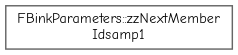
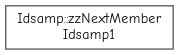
  digraph {
    rankdir=LR
    fontname="Comic Neue"
-   n1 [color=grey40 fillcolor=white fontname="Comic Neue" fontsize=10 height=0.2 label="FBinkParameters::zzNextMember\lIdsamp1" shape=box style=filled width=0.4]
+   n1 [color=grey40 fillcolor=white fontname="Comic Neue" fontsize=10 height=0.2 label="Idsamp::zzNextMember\lIdsamp1" shape=box style=filled width=0.4]
  }
